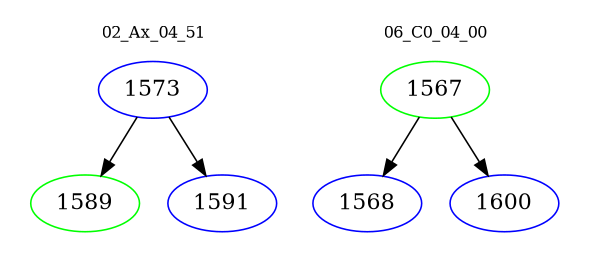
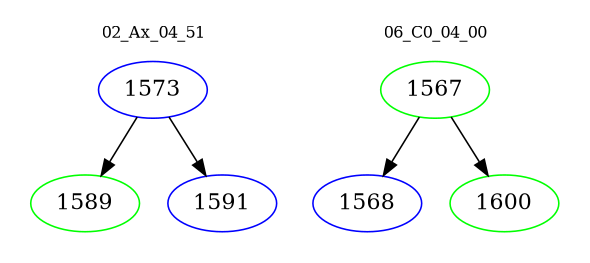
  digraph {
    node [color=blue]
    edge [color=black]
    n1 [label=1573]
    n2 [color=green label=1589]
    n3 [label=1591]
    n4 [color=green label=1567]
    n5 [label=1568]
-   n6 [label=1600]
+   n6 [color=green label=1600]
    subgraph cluster_1 {
      color=white
      fontsize=10
      label="02_Ax_04_51"
      n1
      n2
      n3
    }
    subgraph cluster_2 {
      color=white
      fontsize=10
      label="06_C0_04_00"
      n4
      n5
      n6
    }
    n1 -> n2
    n1 -> n3
    n4 -> n5
    n4 -> n6
  }
